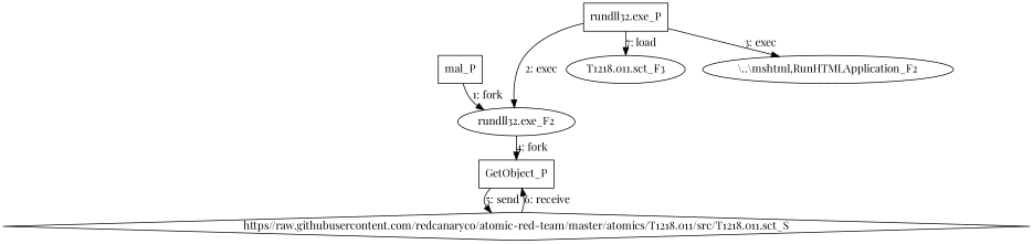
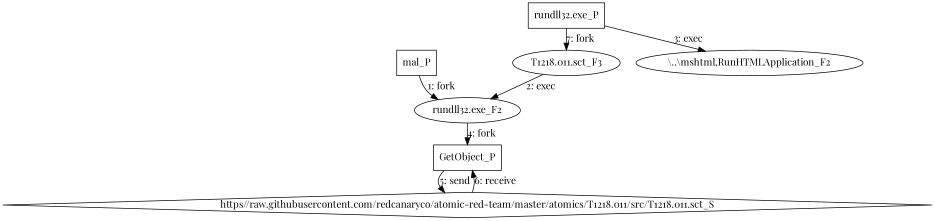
  digraph {
    engine=neato
    fixedsize=false
    fontname="Playfair Display"
    fontsize=10
    nodesep=0.3
    rankdir=TB
    ranksep=0
    splines=true
    node [fontname="Playfair Display" node_type=File shape=ellipse]
    edge [fontname="Playfair Display"]
    "rundll32.exe_F2"
    mal_P [node_type=Process shape=box]
    "rundll32.exe_P" [node_type=Process shape=box]
    "T1218.011.sct_F3"
    "\\..\\mshtml,RunHTMLApplication_F2"
    "https//raw.githubusercontent.com/redcanaryco/atomic-red-team/master/atomics/T1218.011/src/T1218.011.sct_S" [node_type=Socket shape=diamond]
    GetObject_P [node_type=Process shape=box]
    "rundll32.exe_F2" -> GetObject_P [label="4: fork"]
    mal_P -> "rundll32.exe_F2" [label="1: fork"]
-   "rundll32.exe_P" -> "rundll32.exe_F2" [label="2: exec"]
-   "rundll32.exe_P" -> "T1218.011.sct_F3" [label="7: load"]
+   "T1218.011.sct_F3" -> "rundll32.exe_F2" [label="2: exec"]
+   "rundll32.exe_P" -> "T1218.011.sct_F3" [label="7: fork"]
    "rundll32.exe_P" -> "\\..\\mshtml,RunHTMLApplication_F2" [label="3: exec"]
    "https//raw.githubusercontent.com/redcanaryco/atomic-red-team/master/atomics/T1218.011/src/T1218.011.sct_S" -> GetObject_P [label="6: receive"]
    GetObject_P -> "https//raw.githubusercontent.com/redcanaryco/atomic-red-team/master/atomics/T1218.011/src/T1218.011.sct_S" [label="5: send"]
  }
